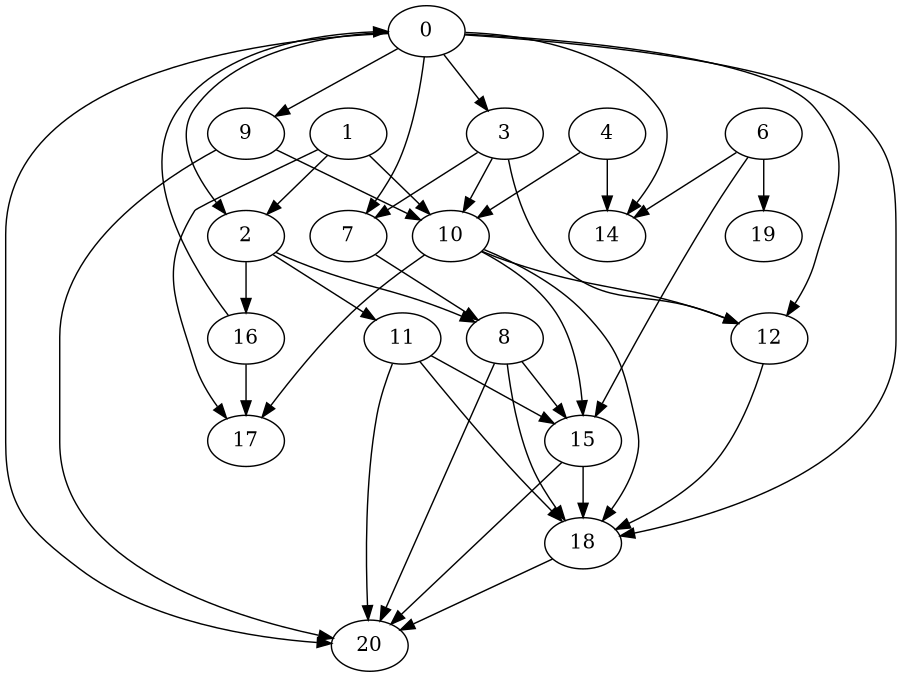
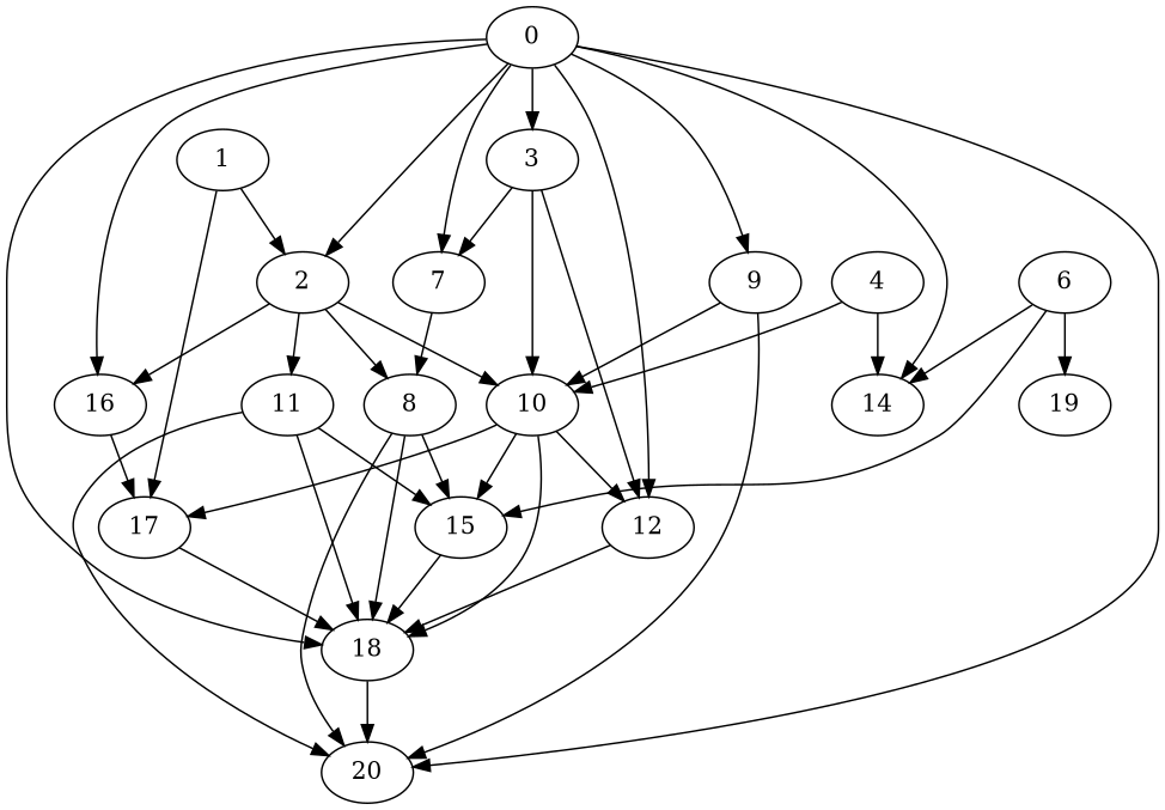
  digraph {
    "Duplicate states"=0
    GraphType=Random
    "Max states in OPEN"=0
    Modes="120000ms; topo-ordered tasks, ; Pruning: task equivalence, fixed order ready list, ; F-value: ; Optimisation: best schedule length (SL) optimisation on equal, "
    NumberOfTasks=21
    "Pruned using list schedule length"=42210
    "States removed from OPEN"=0
    TargetSystem="Homogeneous-2"
    "Time to schedule (ms)"=617
    "Total idle time"=8
    "Total schedule length"=1449
    "Total sequential time"=2878
    "Total states created"=94462
    node [Processor=1 Weight=159]
    edge [Weight=8]
    0 ["Finish time"=136 Processor=0 "Start time"=0 Weight=136]
    9 ["Finish time"=408 Processor=0 "Start time"=249]
    2 ["Finish time"=611 "Start time"=452]
    3 ["Finish time"=204 Processor=0 "Start time"=136 Weight=68]
    16 ["Finish time"=815 "Start time"=611 Weight=204]
    7 ["Finish time"=249 Processor=0 "Start time"=204 Weight=45]
    12 ["Finish time"=824 Processor=0 "Start time"=620 Weight=204]
    14 ["Finish time"=1210 Processor=0 "Start time"=1051]
    18 ["Finish time"=1404 "Start time"=1177 Weight=227]
    20 ["Finish time"=1449 "Start time"=1404 Weight=45]
    10 ["Finish time"=620 Processor=0 "Start time"=416 Weight=204]
    8 ["Finish time"=1064 "Start time"=883 Weight=181]
    11 ["Finish time"=883 "Start time"=815 Weight=68]
    17 ["Finish time"=1051 Processor=0 "Start time"=824 Weight=227]
    15 ["Finish time"=1177 "Start time"=1064 Weight=113]
    19 ["Finish time"=1437 Processor=0 "Start time"=1210 Weight=227]
    1 ["Finish time"=407 "Start time"=294 Weight=113]
    4 ["Finish time"=294 "Start time"=181 Weight=113]
    6 ["Finish time"=181 "Start time"=45 Weight=136]
    0 -> 9 [Weight=3]
    0 -> 2 [Weight=5]
    0 -> 3 [Weight=5]
-   16 -> 0 [Weight=5]
+   0 -> 16 [Weight=5]
    0 -> 7 [Weight=10]
    0 -> 12 [Weight=4]
    0 -> 14 [Weight=5]
    0 -> 18 [Weight=6]
    0 -> 20 [Weight=2]
    9 -> 20
    9 -> 10 [Weight=5]
    2 -> 16 [Weight=4]
    2 -> 8 [Weight=10]
    2 -> 11 [Weight=7]
    3 -> 7
    3 -> 12 [Weight=2]
    3 -> 10 [Weight=9]
    16 -> 17 [Weight=2]
    7 -> 8 [Weight=6]
    12 -> 18 [Weight=3]
    18 -> 20 [Weight=3]
    10 -> 12 [Weight=7]
    10 -> 18 [Weight=5]
    10 -> 17 [Weight=9]
    10 -> 15 [Weight=6]
    8 -> 18
    8 -> 20 [Weight=3]
    8 -> 15
    11 -> 18 [Weight=9]
    11 -> 20 [Weight=7]
    11 -> 15 [Weight=3]
+   17 -> 18 [Weight=2]
    15 -> 18 [Weight=6]
-   15 -> 20 [Weight=6]
    1 -> 2 [Weight=5]
-   1 -> 10 [Weight=9]
+   2 -> 10 [Weight=9]
    1 -> 17 [Weight=7]
    4 -> 14
    4 -> 10
    6 -> 14 [Weight=3]
    6 -> 15
    6 -> 19
  }
